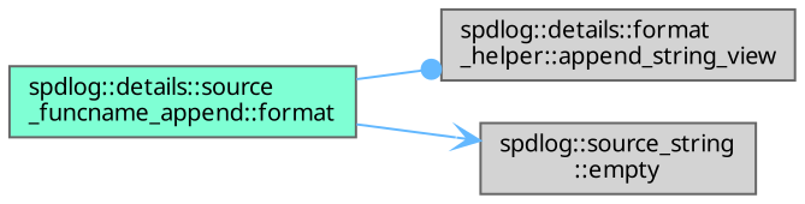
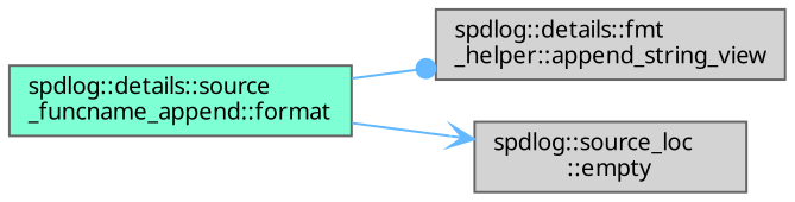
  digraph {
    fontname="Noto Sans"
    rankdir=LR
    node [color=grey40 fillcolor=lightgrey fontname="Noto Sans" fontsize=10 shape=box style=filled]
    edge [color=steelblue1 fontname="Noto Sans" fontsize=10 labelfontname=Helvetica labelfontsize=10 style=solid]
    n1 [color=gray40 fillcolor=aquamarine fontcolor=black height=0.2 label="spdlog::details::source\l_funcname_append::format" width=0.4]
-   n2 [height=0.2 label="spdlog::details::format\l_helper::append_string_view" width=0.4]
-   n3 [height=0.2 label="spdlog::source_string\l::empty" width=0.4]
+   n2 [height=0.2 label="spdlog::details::fmt\l_helper::append_string_view" width=0.4]
+   n3 [height=0.2 label="spdlog::source_loc\l::empty" width=0.4]
    n1 -> n2 [arrowhead=dot]
    n1 -> n3 [arrowhead=vee]
  }
